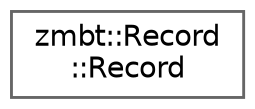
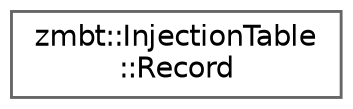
  digraph {
    rankdir=TB
-   n1 [color=grey40 fillcolor=white fontname=Helvetica fontsize=10 height=0.2 label="zmbt::Record\l::Record" shape=box style=filled width=0.4]
+   n1 [color=grey40 fillcolor=white fontname=Helvetica fontsize=10 height=0.2 label="zmbt::InjectionTable\l::Record" shape=box style=filled width=0.4]
  }
